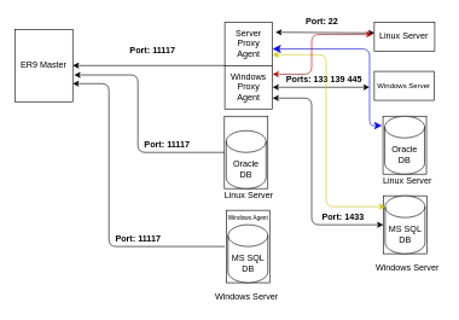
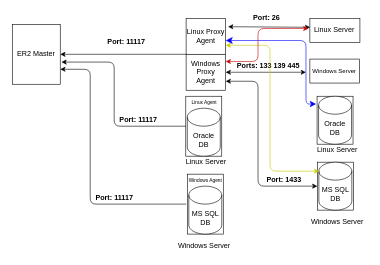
  <mxCell id="0" />
  <mxCell id="1" parent="0" />
  <mxCell id="2" value="" style="rounded=0;whiteSpace=wrap;html=1;sketch=0;" vertex="1" parent="1"><mxGeometry x="312" y="290" width="60" height="100" as="geometry" /></mxCell>
  <mxCell id="3" value="" style="rounded=0;whiteSpace=wrap;html=1;sketch=0;" vertex="1" parent="1"><mxGeometry x="309.5" y="160" width="60" height="100" as="geometry" /></mxCell>
- <mxCell id="4" value="ER9 Master" style="rounded=0;whiteSpace=wrap;html=1;" vertex="1" parent="1"><mxGeometry x="20" y="40" width="80" height="100" as="geometry" /></mxCell>
+ <mxCell id="4" value="ER2 Master" style="rounded=0;whiteSpace=wrap;html=1;" vertex="1" parent="1"><mxGeometry x="20" y="40" width="80" height="100" as="geometry" /></mxCell>
  <mxCell id="5" value="" style="endArrow=classic;html=1;entryX=1;entryY=0.5;entryDx=0;entryDy=0;" edge="1" parent="1" target="4"><mxGeometry width="50" height="50" relative="1" as="geometry"><mxPoint x="310" y="90" as="sourcePoint" /><mxPoint x="420" y="240" as="targetPoint" /></mxGeometry></mxCell>
- <mxCell id="6" value="Server Proxy Agent" style="rounded=0;whiteSpace=wrap;html=1;sketch=0;" vertex="1" parent="1"><mxGeometry x="310" y="30" width="66" height="60" as="geometry" /></mxCell>
+ <mxCell id="6" value="Linux Proxy Agent" style="rounded=0;whiteSpace=wrap;html=1;sketch=0;" vertex="1" parent="1"><mxGeometry x="310" y="30" width="66" height="60" as="geometry" /></mxCell>
  <mxCell id="7" value="Windows Proxy Agent" style="rounded=0;whiteSpace=wrap;html=1;sketch=0;" vertex="1" parent="1"><mxGeometry x="310" y="90" width="66" height="60" as="geometry" /></mxCell>
  <mxCell id="8" value="&lt;b&gt;Port: 11117&lt;/b&gt;" style="text;html=1;align=center;verticalAlign=middle;resizable=0;points=[];autosize=1;" vertex="1" parent="1"><mxGeometry x="170" y="60" width="80" height="20" as="geometry" /></mxCell>
  <mxCell id="9" value="" style="endArrow=classic;html=1;exitX=0;exitY=0.5;exitDx=0;exitDy=0;" edge="1" parent="1" source="3"><mxGeometry width="50" height="50" relative="1" as="geometry"><mxPoint x="310" y="220" as="sourcePoint" /><mxPoint x="102" y="103" as="targetPoint" /><Array as="points"><mxPoint x="190" y="210" /><mxPoint x="190" y="103" /></Array></mxGeometry></mxCell>
  <mxCell id="10" style="edgeStyle=orthogonalEdgeStyle;curved=0;rounded=1;sketch=0;orthogonalLoop=1;jettySize=auto;html=1;exitX=0.5;exitY=1;exitDx=0;exitDy=0;" edge="1" parent="1" source="3" target="3"><mxGeometry relative="1" as="geometry" /></mxCell>
  <mxCell id="11" value="Oracle DB" style="shape=cylinder3;whiteSpace=wrap;html=1;boundedLbl=1;backgroundOutline=1;size=15;rounded=0;sketch=0;" vertex="1" parent="1"><mxGeometry x="312" y="180" width="55" height="80" as="geometry" /></mxCell>
+ <mxCell id="12" value="&lt;font style=&quot;font-size: 8px&quot;&gt;Linux Agent&lt;/font&gt;" style="text;html=1;align=center;verticalAlign=middle;resizable=0;points=[];autosize=1;" vertex="1" parent="1"><mxGeometry x="310" y="160" width="60" height="20" as="geometry" /></mxCell>
  <mxCell id="13" value="MS SQL&lt;br&gt;DB" style="shape=cylinder3;whiteSpace=wrap;html=1;boundedLbl=1;backgroundOutline=1;size=15;rounded=0;sketch=0;" vertex="1" parent="1"><mxGeometry x="314.5" y="310" width="55" height="80" as="geometry" /></mxCell>
  <mxCell id="14" value="&lt;font style=&quot;font-size: 8px&quot;&gt;Windows Agent&lt;/font&gt;" style="text;html=1;align=center;verticalAlign=middle;resizable=0;points=[];autosize=1;" vertex="1" parent="1"><mxGeometry x="307" y="290" width="70" height="20" as="geometry" /></mxCell>
  <mxCell id="15" value="" style="endArrow=classic;html=1;entryX=1;entryY=0.75;entryDx=0;entryDy=0;" edge="1" parent="1" target="4"><mxGeometry width="50" height="50" relative="1" as="geometry"><mxPoint x="310" y="340" as="sourcePoint" /><mxPoint x="350" y="240" as="targetPoint" /><Array as="points"><mxPoint x="150" y="340" /><mxPoint x="150" y="115" /></Array></mxGeometry></mxCell>
  <mxCell id="16" value="&lt;b&gt;Port: 11117&lt;/b&gt;" style="text;html=1;align=center;verticalAlign=middle;resizable=0;points=[];autosize=1;" vertex="1" parent="1"><mxGeometry x="190" y="190" width="80" height="20" as="geometry" /></mxCell>
  <mxCell id="17" value="&lt;b&gt;Port: 11117&lt;/b&gt;" style="text;html=1;align=center;verticalAlign=middle;resizable=0;points=[];autosize=1;" vertex="1" parent="1"><mxGeometry x="150" y="320" width="80" height="20" as="geometry" /></mxCell>
  <mxCell id="18" value="Windows Server" style="text;html=1;align=center;verticalAlign=middle;resizable=0;points=[];autosize=1;" vertex="1" parent="1"><mxGeometry x="290" y="400" width="100" height="20" as="geometry" /></mxCell>
  <mxCell id="19" value="Linux Server" style="text;html=1;align=center;verticalAlign=middle;resizable=0;points=[];autosize=1;" vertex="1" parent="1"><mxGeometry x="303" y="260" width="80" height="20" as="geometry" /></mxCell>
  <mxCell id="20" value="" style="rounded=0;whiteSpace=wrap;html=1;sketch=0;" vertex="1" parent="1"><mxGeometry x="516.5" y="98" width="83" height="40" as="geometry" /></mxCell>
  <mxCell id="21" value="" style="rounded=0;whiteSpace=wrap;html=1;sketch=0;" vertex="1" parent="1"><mxGeometry x="516.5" y="30" width="83.5" height="40" as="geometry" /></mxCell>
  <mxCell id="22" value="&lt;span&gt;Linux Server&lt;/span&gt;" style="text;html=1;align=center;verticalAlign=middle;resizable=0;points=[];autosize=1;" vertex="1" parent="1"><mxGeometry x="517" y="40" width="80" height="20" as="geometry" /></mxCell>
  <mxCell id="23" value="&lt;span&gt;&lt;font style=&quot;font-size: 10px&quot;&gt;Windows Server&lt;/font&gt;&lt;/span&gt;" style="text;html=1;align=center;verticalAlign=middle;resizable=0;points=[];autosize=1;" vertex="1" parent="1"><mxGeometry x="512" y="108" width="90" height="20" as="geometry" /></mxCell>
  <mxCell id="24" value="&lt;b&gt;Ports:&amp;nbsp;133&amp;nbsp;139&amp;nbsp;445&lt;/b&gt;" style="text;html=1;align=center;verticalAlign=middle;resizable=0;points=[];autosize=1;" vertex="1" parent="1"><mxGeometry x="387" y="100" width="120" height="20" as="geometry" /></mxCell>
  <mxCell id="25" value="" style="endArrow=classic;startArrow=classic;html=1;entryX=0;entryY=0.25;entryDx=0;entryDy=0;entryPerimeter=0;" edge="1" parent="1" target="22"><mxGeometry width="50" height="50" relative="1" as="geometry"><mxPoint x="380" y="44" as="sourcePoint" /><mxPoint x="390" y="160" as="targetPoint" /></mxGeometry></mxCell>
- <mxCell id="26" value="&lt;b&gt;Port: 22&lt;/b&gt;" style="text;html=1;align=center;verticalAlign=middle;resizable=0;points=[];autosize=1;" vertex="1" parent="1"><mxGeometry x="414" y="20" width="60" height="20" as="geometry" /></mxCell>
+ <mxCell id="26" value="&lt;b&gt;Port: 26&lt;/b&gt;" style="text;html=1;align=center;verticalAlign=middle;resizable=0;points=[];autosize=1;" vertex="1" parent="1"><mxGeometry x="414" y="20" width="60" height="20" as="geometry" /></mxCell>
  <mxCell id="27" value="" style="endArrow=classic;startArrow=classic;html=1;exitX=1;exitY=0.5;exitDx=0;exitDy=0;" edge="1" parent="1" source="7"><mxGeometry width="50" height="50" relative="1" as="geometry"><mxPoint x="390" y="54" as="sourcePoint" /><mxPoint x="510" y="120" as="targetPoint" /></mxGeometry></mxCell>
  <mxCell id="28" value="" style="rounded=0;whiteSpace=wrap;html=1;sketch=0;" vertex="1" parent="1"><mxGeometry x="529" y="270" width="60" height="80" as="geometry" /></mxCell>
  <mxCell id="29" value="" style="rounded=0;whiteSpace=wrap;html=1;sketch=0;" vertex="1" parent="1"><mxGeometry x="528.5" y="160" width="60" height="80" as="geometry" /></mxCell>
  <mxCell id="30" style="edgeStyle=orthogonalEdgeStyle;curved=0;rounded=1;sketch=0;orthogonalLoop=1;jettySize=auto;html=1;exitX=0.5;exitY=1;exitDx=0;exitDy=0;" edge="1" parent="1" source="29" target="29"><mxGeometry relative="1" as="geometry" /></mxCell>
  <mxCell id="31" value="Oracle DB" style="shape=cylinder3;whiteSpace=wrap;html=1;boundedLbl=1;backgroundOutline=1;size=15;rounded=0;sketch=0;" vertex="1" parent="1"><mxGeometry x="531" y="160" width="55" height="80" as="geometry" /></mxCell>
  <mxCell id="32" value="MS SQL&lt;br&gt;DB" style="shape=cylinder3;whiteSpace=wrap;html=1;boundedLbl=1;backgroundOutline=1;size=15;rounded=0;sketch=0;" vertex="1" parent="1"><mxGeometry x="531.5" y="270" width="55" height="80" as="geometry" /></mxCell>
  <mxCell id="33" value="Windows Server" style="text;html=1;align=center;verticalAlign=middle;resizable=0;points=[];autosize=1;" vertex="1" parent="1"><mxGeometry x="512" y="360" width="100" height="20" as="geometry" /></mxCell>
  <mxCell id="34" value="Linux Server" style="text;html=1;align=center;verticalAlign=middle;resizable=0;points=[];autosize=1;" vertex="1" parent="1"><mxGeometry x="522" y="240" width="80" height="20" as="geometry" /></mxCell>
  <mxCell id="35" value="" style="endArrow=classic;startArrow=classic;html=1;exitX=1;exitY=0.75;exitDx=0;exitDy=0;entryX=0;entryY=0.5;entryDx=0;entryDy=0;" edge="1" parent="1" source="7" target="28"><mxGeometry width="50" height="50" relative="1" as="geometry"><mxPoint x="386" y="130" as="sourcePoint" /><mxPoint x="520" y="310" as="targetPoint" /><Array as="points"><mxPoint x="430" y="135" /><mxPoint x="430" y="310" /></Array></mxGeometry></mxCell>
  <mxCell id="36" value="&lt;b&gt;Port: 1433&lt;/b&gt;" style="text;html=1;align=center;verticalAlign=middle;resizable=0;points=[];autosize=1;" vertex="1" parent="1"><mxGeometry x="438" y="289" width="70" height="20" as="geometry" /></mxCell>
  <mxCell id="37" value="" style="endArrow=classic;startArrow=classic;html=1;exitX=1;exitY=0.617;exitDx=0;exitDy=0;exitPerimeter=0;fillColor=#f8cecc;entryX=-0.025;entryY=0.163;entryDx=0;entryDy=0;endSize=8;startSize=9;jumpSize=10;entryPerimeter=0;strokeColor=#0000FF;" edge="1" parent="1" source="6" target="29"><mxGeometry width="50" height="50" relative="1" as="geometry"><mxPoint x="390" y="54" as="sourcePoint" /><mxPoint x="520" y="200" as="targetPoint" /><Array as="points"><mxPoint x="510" y="67" /><mxPoint x="510" y="173" /></Array></mxGeometry></mxCell>
  <mxCell id="38" value="" style="endArrow=classic;startArrow=classic;html=1;exitX=1;exitY=0.75;exitDx=0;exitDy=0;strokeColor=#CCCC00;" edge="1" parent="1" source="6"><mxGeometry width="50" height="50" relative="1" as="geometry"><mxPoint x="380" y="130" as="sourcePoint" /><mxPoint x="532" y="285" as="targetPoint" /><Array as="points"><mxPoint x="450" y="75" /><mxPoint x="450" y="285" /></Array></mxGeometry></mxCell>
  <mxCell id="39" value="" style="endArrow=classic;startArrow=classic;html=1;strokeColor=#CC0000;entryX=-0.037;entryY=0.35;entryDx=0;entryDy=0;entryPerimeter=0;" edge="1" parent="1" target="22"><mxGeometry width="50" height="50" relative="1" as="geometry"><mxPoint x="376" y="102" as="sourcePoint" /><mxPoint x="510" y="30" as="targetPoint" /><Array as="points"><mxPoint x="430" y="102" /><mxPoint x="430" y="47" /></Array></mxGeometry></mxCell>
